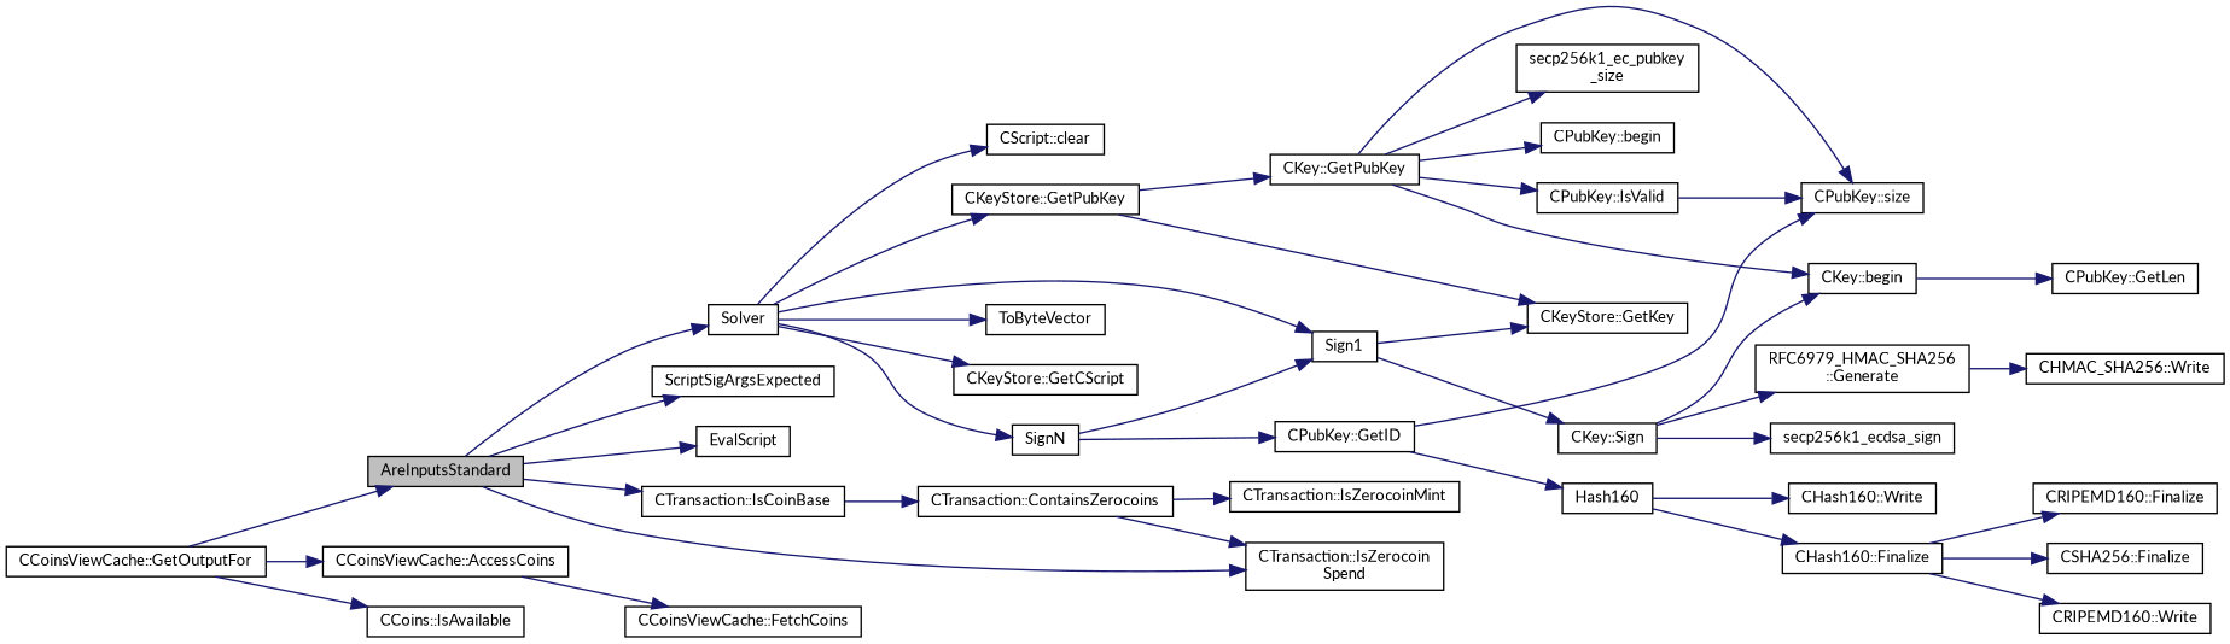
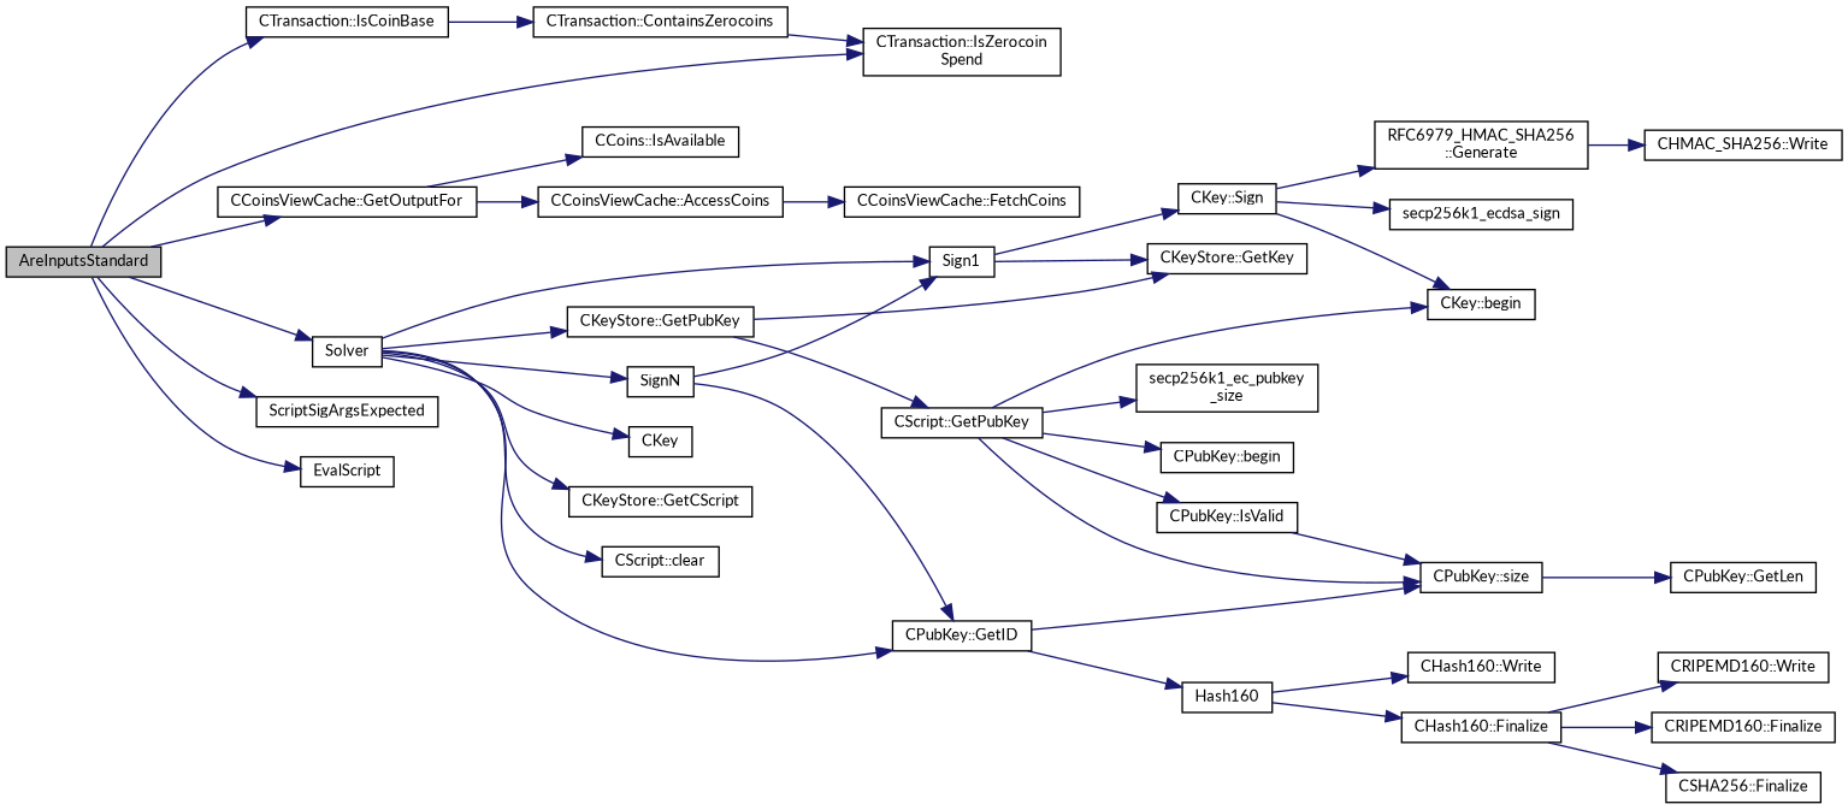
  digraph {
    fontname=Lato
    rankdir=LR
    node [color=black fillcolor=white fontname=Lato fontsize=10 shape=record style=filled]
    edge [color=midnightblue fontname=Lato fontsize=10 labelfontname=Helvetica labelfontsize=10 style=solid]
    n1 [fillcolor=grey75 fontcolor=black height=0.2 label=AreInputsStandard width=0.4]
    n2 [height=0.2 label="CTransaction::IsCoinBase" width=0.4]
    n3 [height=0.2 label="CTransaction::IsZerocoin\lSpend" width=0.4]
    n4 [height=0.2 label="CCoinsViewCache::GetOutputFor" width=0.4]
    n5 [height=0.2 label=Solver width=0.4]
    n6 [height=0.2 label=ScriptSigArgsExpected width=0.4]
    n7 [height=0.2 label=EvalScript width=0.4]
    n8 [height=0.2 label="CTransaction::ContainsZerocoins" width=0.4]
    n9 [height=0.2 label="CCoinsViewCache::AccessCoins" width=0.4]
    n10 [height=0.2 label="CCoins::IsAvailable" width=0.4]
    n11 [height=0.2 label="CScript::clear" width=0.4]
    n12 [height=0.2 label="CPubKey::GetID" width=0.4]
    n13 [height=0.2 label=Sign1 width=0.4]
    n14 [height=0.2 label="CKeyStore::GetPubKey" width=0.4]
-   n15 [height=0.2 label=ToByteVector width=0.4]
+   n15 [height=0.2 label=CKey width=0.4]
    n16 [height=0.2 label="CKeyStore::GetCScript" width=0.4]
    n17 [height=0.2 label=SignN width=0.4]
-   n18 [height=0.2 label="CTransaction::IsZerocoinMint" width=0.4]
    n19 [height=0.2 label="CCoinsViewCache::FetchCoins" width=0.4]
    n20 [height=0.2 label=Hash160 width=0.4]
    n21 [height=0.2 label="CPubKey::size" width=0.4]
    n22 [height=0.2 label="CKeyStore::GetKey" width=0.4]
    n23 [height=0.2 label="CKey::Sign" width=0.4]
-   n24 [height=0.2 label="CKey::GetPubKey" width=0.4]
+   n24 [height=0.2 label="CScript::GetPubKey" width=0.4]
    n25 [height=0.2 label="CHash160::Write" width=0.4]
    n26 [height=0.2 label="CHash160::Finalize" width=0.4]
    n27 [height=0.2 label="CPubKey::GetLen" width=0.4]
    n28 [height=0.2 label="CSHA256::Finalize" width=0.4]
    n29 [height=0.2 label="CRIPEMD160::Write" width=0.4]
    n30 [height=0.2 label="CRIPEMD160::Finalize" width=0.4]
    n31 [height=0.2 label="CKey::begin" width=0.4]
    n32 [height=0.2 label="RFC6979_HMAC_SHA256\l::Generate" width=0.4]
    n33 [height=0.2 label=secp256k1_ecdsa_sign width=0.4]
    n34 [height=0.2 label="CHMAC_SHA256::Write" width=0.4]
    n35 [height=0.2 label="secp256k1_ec_pubkey\l_size" width=0.4]
    n36 [height=0.2 label="CPubKey::begin" width=0.4]
    n37 [height=0.2 label="CPubKey::IsValid" width=0.4]
    n1 -> n2
    n1 -> n3
-   n4 -> n1
+   n1 -> n4
    n1 -> n5
    n1 -> n6
    n1 -> n7
    n2 -> n8
    n4 -> n9
    n4 -> n10
    n5 -> n11
+   n5 -> n12
    n5 -> n13
    n5 -> n14
    n5 -> n15
    n5 -> n16
    n5 -> n17
    n8 -> n3
-   n8 -> n18
    n9 -> n19
    n12 -> n20
    n12 -> n21
    n13 -> n22
    n13 -> n23
    n14 -> n22
    n14 -> n24
    n17 -> n12
    n17 -> n13
    n20 -> n25
    n20 -> n26
-   n31 -> n27
+   n21 -> n27
    n23 -> n31
    n23 -> n32
    n23 -> n33
    n24 -> n21
    n24 -> n31
    n24 -> n35
    n24 -> n36
    n24 -> n37
    n26 -> n28
    n26 -> n29
    n26 -> n30
    n32 -> n34
    n37 -> n21
  }
